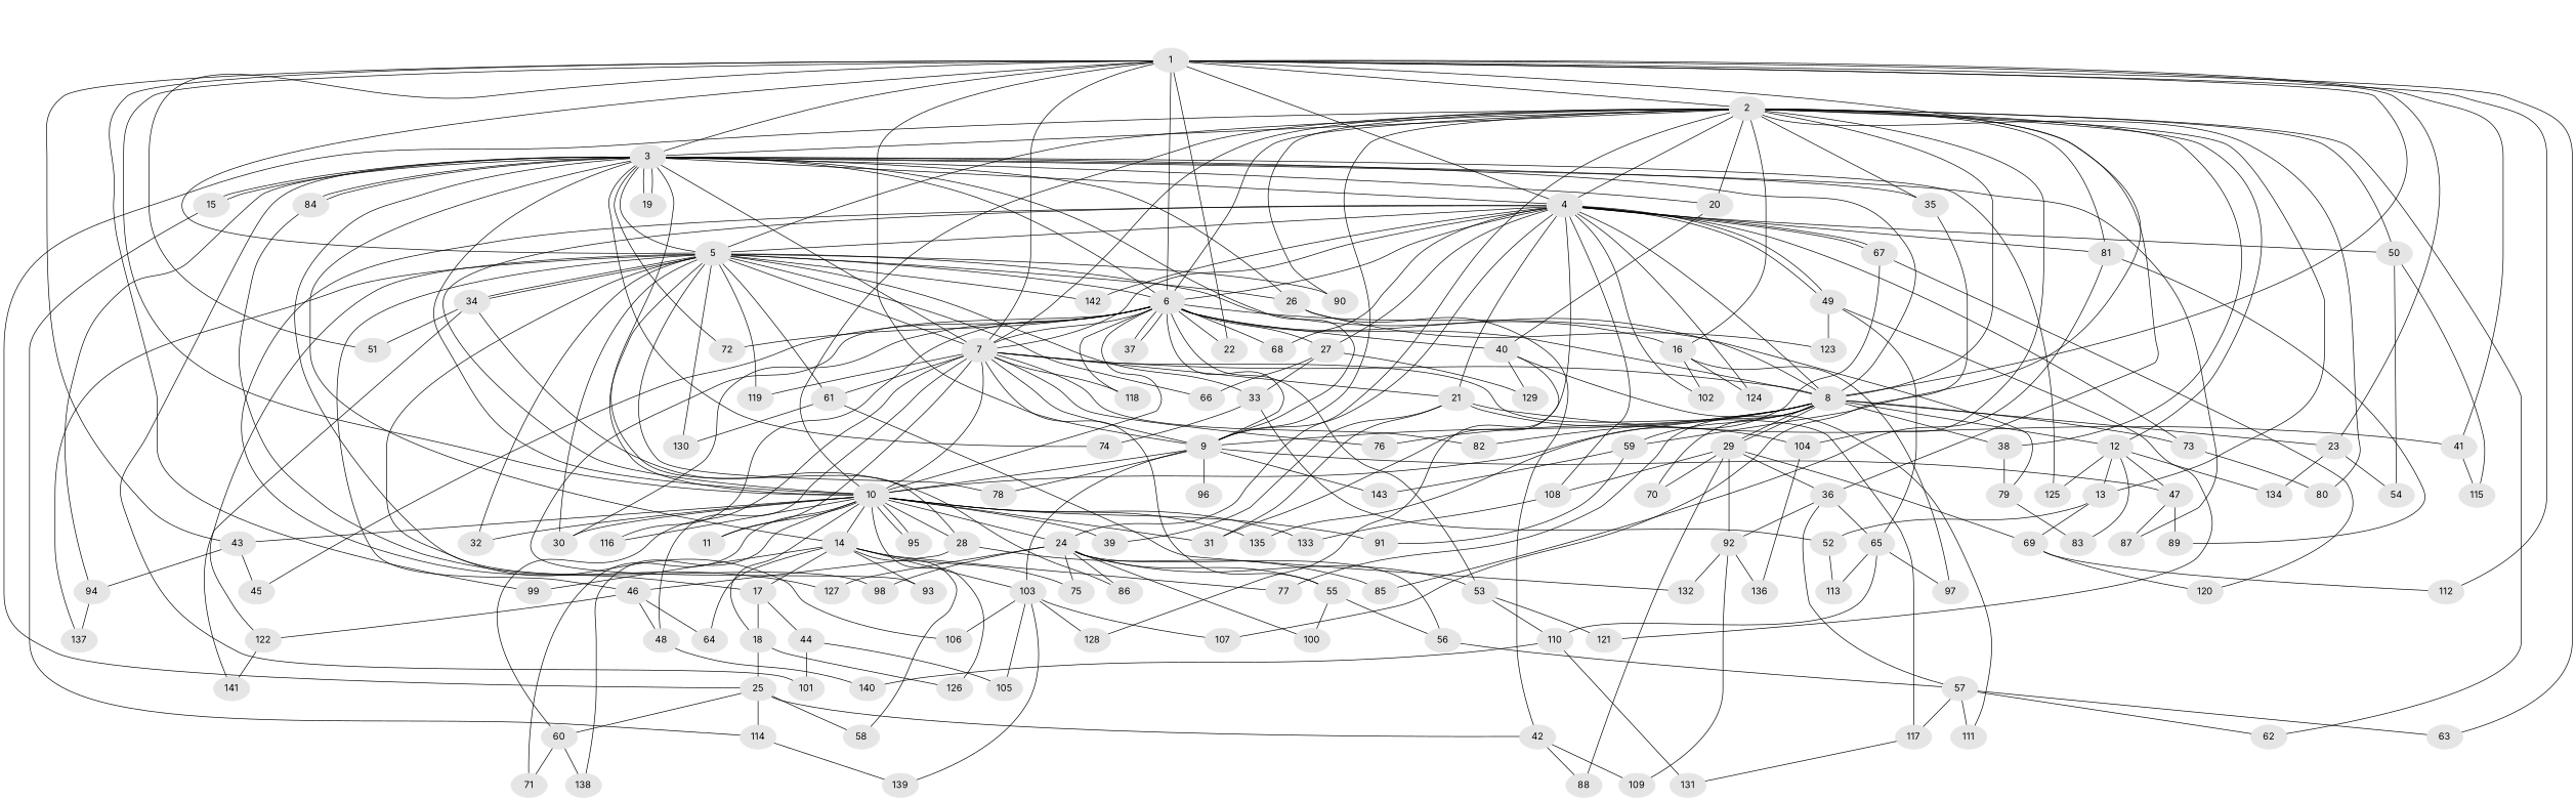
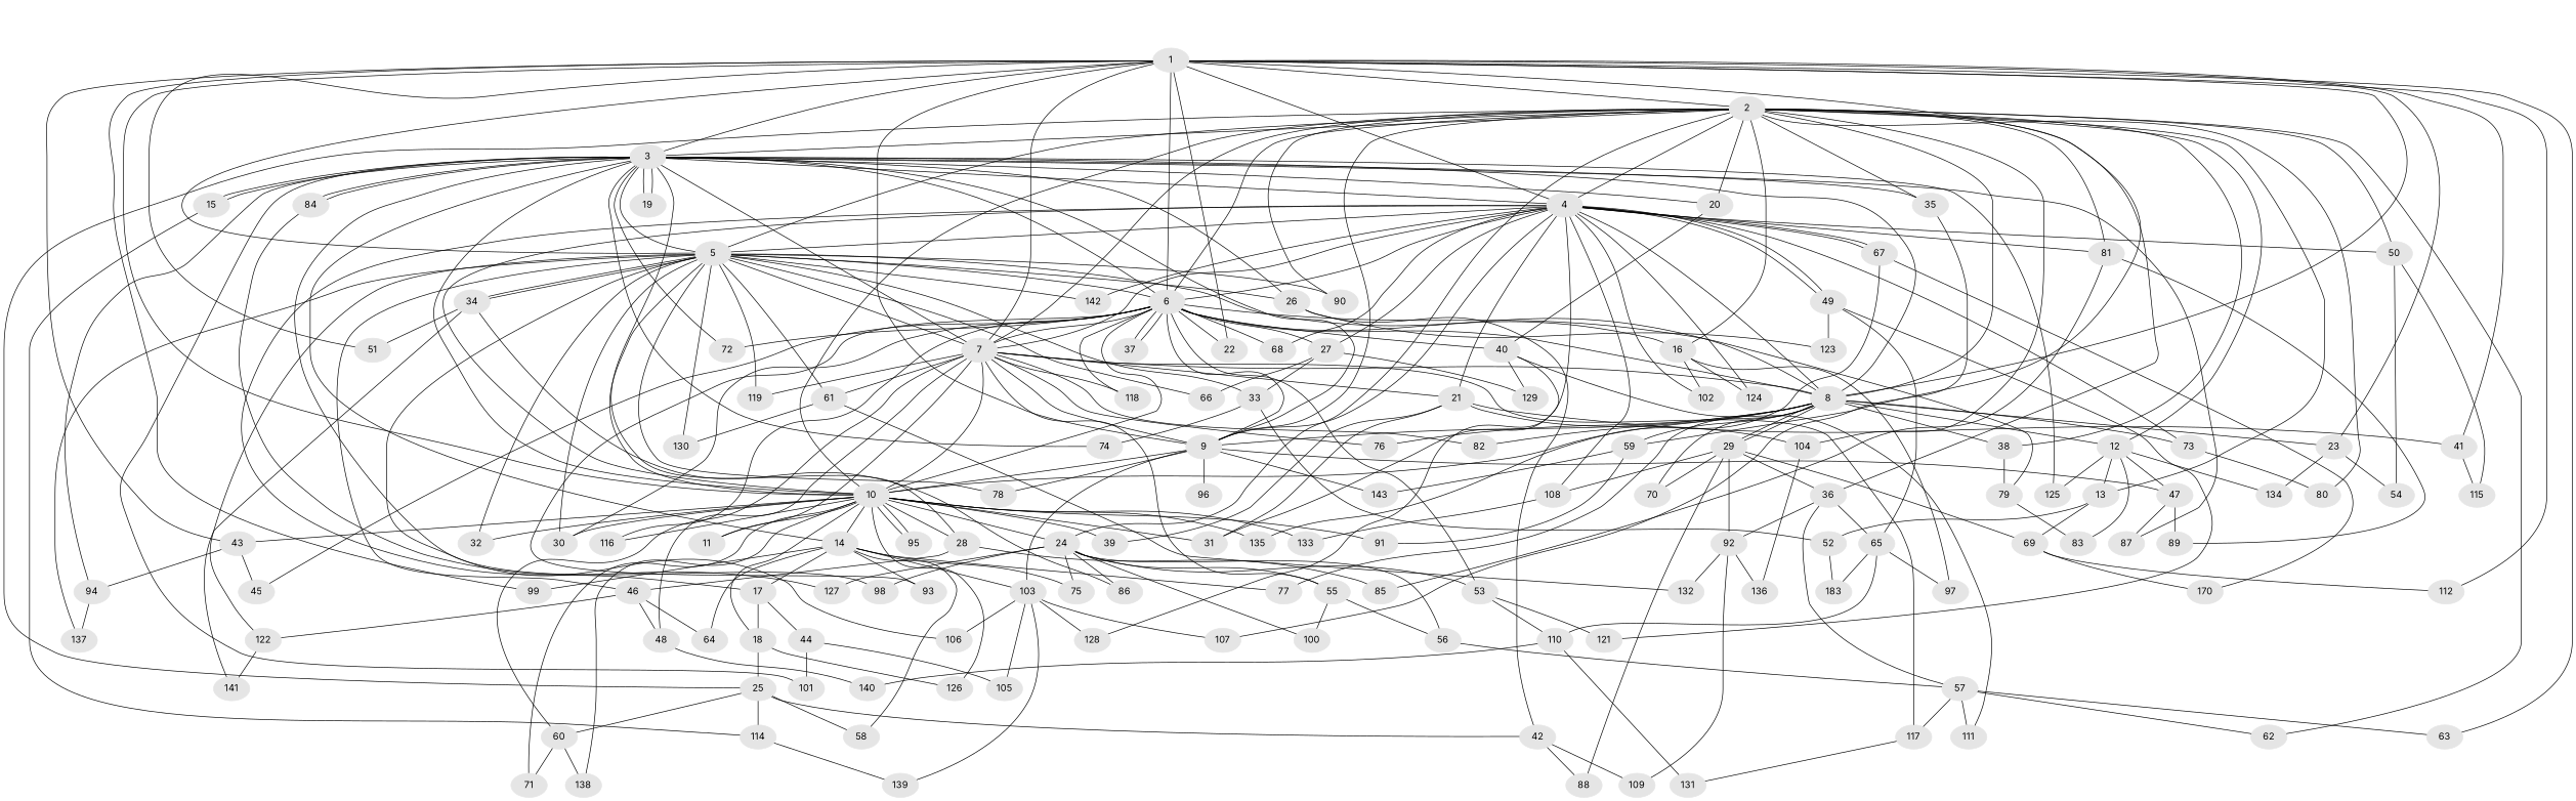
  graph {
    fontname=Inter
    node [color=gray90 fontname=Inter style=filled]
    edge [fontname=Inter]
    1
    2
    3
    4
    5
    6
    7
    8
    9
    10
    22
    23
    41
    43
    51
    59
    63
    99
    112
    12
    13
    16
    20
    24
    25
    35
    36
    38
    50
    62
    80
    81
    90
    104
    14
    15
    19
    26
    28
    72
    74
    84
    87
    94
    98
    101
    125
    17
    21
    27
    31
    49
    67
    68
    73
    102
    108
    124
    142
    32
    33
    34
    46
    61
    66
    78
    106
    119
    122
    130
    137
    30
    37
    40
    45
    53
    79
    93
    116
    118
    11
    48
    55
    60
    76
    82
    117
    29
    70
    77
    47
    96
    103
    143
    18
    39
    71
    91
    95
    126
    133
    135
    138
    134
    54
    115
    83
    52
    69
    97
    75
    56
    86
    100
    127
    58
    114
    42
    107
    92
    57
    65
    85
    89
    136
    64
    123
    44
    129
    121
-   120
+   120 [label=170]
    141
    132
    111
    128
    110
    140
    131
    88
    105
    139
-   113
+   113 [label=183]
    109
    1 -- 2
    1 -- 3
    1 -- 4
    1 -- 5
    1 -- 6
    1 -- 7
    1 -- 8
    1 -- 9
    1 -- 10
    1 -- 22
    1 -- 23
    1 -- 41
    1 -- 43
    1 -- 51
    1 -- 59
    1 -- 63
    1 -- 99
    1 -- 112
    2 -- 3
    2 -- 4
    2 -- 5
    2 -- 6
    2 -- 7
    2 -- 8
    2 -- 9
    2 -- 10
    2 -- 12
    2 -- 13
    2 -- 16
    2 -- 20
    2 -- 24
    2 -- 25
    2 -- 35
    2 -- 36
    2 -- 38
    2 -- 50
    2 -- 62
    2 -- 80
    2 -- 81
    2 -- 90
    2 -- 104
    3 -- 4
    3 -- 5
    3 -- 6
    3 -- 7
    3 -- 8
    3 -- 9
    3 -- 10
    3 -- 20
    3 -- 35
    3 -- 14
    3 -- 15
    3 -- 15
    3 -- 19
    3 -- 19
    3 -- 26
    3 -- 28
    3 -- 72
    3 -- 74
    3 -- 84
    3 -- 84
    3 -- 87
    3 -- 94
    3 -- 98
    3 -- 101
    3 -- 125
    4 -- 5
    4 -- 6
    4 -- 7
    4 -- 8
    4 -- 9
    4 -- 10
    4 -- 50
    4 -- 81
    4 -- 17
    4 -- 21
    4 -- 27
    4 -- 31
    4 -- 49
    4 -- 49
    4 -- 67
    4 -- 67
    4 -- 68
    4 -- 73
    4 -- 102
    4 -- 108
    4 -- 124
    4 -- 142
    5 -- 6
    5 -- 7
    5 -- 8
    5 -- 10
    5 -- 90
    5 -- 26
    5 -- 142
    5 -- 32
    5 -- 33
    5 -- 34
    5 -- 34
    5 -- 46
    5 -- 61
    5 -- 66
    5 -- 78
    5 -- 106
    5 -- 119
    5 -- 122
    5 -- 130
    5 -- 137
    5 -- 30
    6 -- 7
    6 -- 8
    6 -- 9
    6 -- 10
    6 -- 22
    6 -- 16
    6 -- 72
    6 -- 27
    6 -- 68
    6 -- 30
    6 -- 37
    6 -- 37
    6 -- 40
    6 -- 45
    6 -- 53
    6 -- 79
    6 -- 93
    6 -- 116
    6 -- 118
    7 -- 8
    7 -- 9
    7 -- 10
    7 -- 21
    7 -- 61
    7 -- 119
    7 -- 118
    7 -- 11
    7 -- 48
    7 -- 55
    7 -- 60
    7 -- 76
    7 -- 82
    7 -- 117
    8 -- 9
    8 -- 10
    8 -- 23
    8 -- 59
    8 -- 12
    8 -- 38
    8 -- 73
    8 -- 76
    8 -- 82
    8 -- 29
    8 -- 29
    8 -- 70
    8 -- 77
    9 -- 10
    9 -- 78
    9 -- 47
    9 -- 96
    9 -- 103
    9 -- 143
    10 -- 43
    10 -- 24
    10 -- 14
    10 -- 28
    10 -- 31
    10 -- 32
    10 -- 30
    10 -- 116
    10 -- 11
    10 -- 18
    10 -- 39
    10 -- 71
    10 -- 91
    10 -- 95
    10 -- 95
    10 -- 126
    10 -- 133
    10 -- 135
    10 -- 138
    23 -- 134
    23 -- 54
    41 -- 115
    43 -- 94
    43 -- 45
    59 -- 143
    59 -- 91
    12 -- 13
    12 -- 125
    12 -- 47
    12 -- 134
    12 -- 83
    13 -- 52
    13 -- 69
    16 -- 102
    16 -- 124
    16 -- 97
    20 -- 40
    24 -- 98
    24 -- 53
    24 -- 55
    24 -- 75
    24 -- 56
    24 -- 86
    24 -- 100
    24 -- 127
    25 -- 60
    25 -- 58
    25 -- 114
    25 -- 42
    35 -- 107
    36 -- 92
    36 -- 57
    36 -- 65
    38 -- 79
    50 -- 54
    50 -- 115
    81 -- 85
    81 -- 89
    104 -- 136
    14 -- 99
    14 -- 17
    14 -- 93
    14 -- 77
    14 -- 103
    14 -- 75
    14 -- 58
    14 -- 64
    15 -- 114
    26 -- 42
    26 -- 123
    28 -- 46
    28 -- 85
    84 -- 127
    94 -- 137
    17 -- 18
    17 -- 44
    21 -- 41
    21 -- 104
    21 -- 31
    21 -- 39
    27 -- 33
    27 -- 66
    27 -- 129
    49 -- 65
    49 -- 123
    49 -- 121
    67 -- 135
    67 -- 120
    73 -- 80
    108 -- 133
    33 -- 74
    33 -- 52
    34 -- 51
    34 -- 86
    34 -- 141
    46 -- 122
    46 -- 48
    46 -- 64
    61 -- 130
    61 -- 132
    122 -- 141
    40 -- 129
    40 -- 111
    40 -- 128
    53 -- 121
    53 -- 110
    79 -- 83
    48 -- 140
    55 -- 56
    55 -- 100
    60 -- 71
    60 -- 138
    117 -- 131
    29 -- 36
    29 -- 108
    29 -- 70
    29 -- 69
    29 -- 92
    29 -- 88
    47 -- 87
    47 -- 89
    103 -- 106
    103 -- 107
    103 -- 128
    103 -- 105
    103 -- 139
    18 -- 25
    18 -- 126
    52 -- 113
    69 -- 112
    69 -- 120
    56 -- 57
    114 -- 139
    42 -- 88
    42 -- 109
    92 -- 136
    92 -- 132
    92 -- 109
    57 -- 63
    57 -- 62
    57 -- 117
    57 -- 111
    65 -- 97
    65 -- 110
    65 -- 113
    44 -- 101
    44 -- 105
    110 -- 140
    110 -- 131
  }
